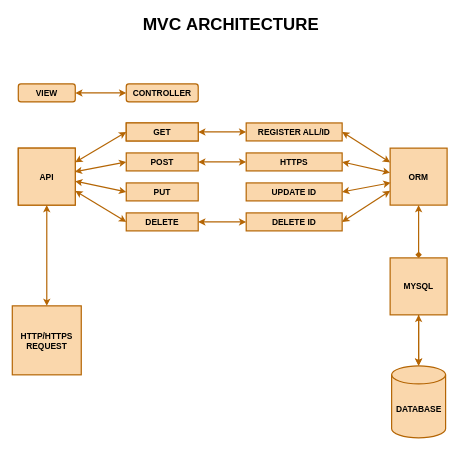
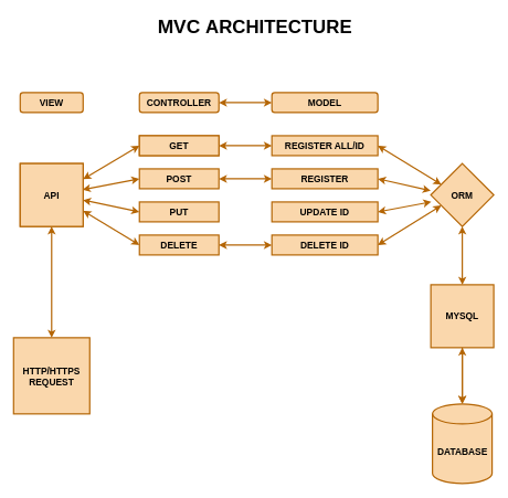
  <mxCell id="0" />
  <mxCell id="1" parent="0" />
  <mxCell id="2" value="GET" style="whiteSpace=wrap;html=1;labelBorderColor=none;fillColor=#fad7ac;strokeColor=#b46504;fontStyle=1;shadow=0;sketch=0;strokeWidth=2;fontColor=#000000;" parent="1" vertex="1"><mxGeometry x="210" y="204" width="120" height="30" as="geometry" /></mxCell>
  <mxCell id="3" value="POST" style="whiteSpace=wrap;html=1;fontSize=14;fillColor=#fad7ac;strokeColor=#b46504;fontStyle=1;shadow=0;sketch=0;strokeWidth=2;fontColor=#000000;" parent="1" vertex="1"><mxGeometry x="210" y="254" width="120" height="30" as="geometry" /></mxCell>
  <mxCell id="4" value="PUT" style="whiteSpace=wrap;html=1;fontSize=14;fillColor=#fad7ac;strokeColor=#b46504;fontStyle=1;shadow=0;sketch=0;strokeWidth=2;fontColor=#000000;" parent="1" vertex="1"><mxGeometry x="210" y="304" width="120" height="30" as="geometry" /></mxCell>
  <mxCell id="5" value="DELETE" style="whiteSpace=wrap;html=1;fontSize=14;fillColor=#fad7ac;strokeColor=#b46504;fontStyle=1;shadow=0;sketch=0;strokeWidth=2;fontColor=#000000;" parent="1" vertex="1"><mxGeometry x="210" y="354" width="120" height="30" as="geometry" /></mxCell>
  <mxCell id="6" value="API" style="whiteSpace=wrap;html=1;aspect=fixed;fillColor=#fad7ac;strokeColor=#b46504;fontStyle=1;shadow=0;sketch=0;strokeWidth=2;fontColor=#000000;" parent="1" vertex="1"><mxGeometry x="30" y="246" width="95" height="95" as="geometry" /></mxCell>
  <mxCell id="7" value="" style="endArrow=classic;startArrow=classic;html=1;exitX=1;exitY=0.25;exitDx=0;exitDy=0;entryX=0;entryY=0.5;entryDx=0;entryDy=0;fillColor=#fad7ac;strokeColor=#b46504;fontColor=#000000;fontStyle=1;shadow=0;sketch=0;strokeWidth=2;" parent="1" source="6" target="2" edge="1"><mxGeometry width="50" height="50" relative="1" as="geometry"><mxPoint x="420" y="289" as="sourcePoint" /><mxPoint x="470" y="239" as="targetPoint" /></mxGeometry></mxCell>
  <mxCell id="8" value="" style="endArrow=classic;startArrow=classic;html=1;entryX=0;entryY=0.5;entryDx=0;entryDy=0;exitX=0.991;exitY=0.416;exitDx=0;exitDy=0;exitPerimeter=0;fillColor=#fad7ac;strokeColor=#b46504;fontColor=#000000;fontStyle=1;shadow=0;sketch=0;strokeWidth=2;" parent="1" source="6" target="3" edge="1"><mxGeometry width="50" height="50" relative="1" as="geometry"><mxPoint x="140" y="279" as="sourcePoint" /><mxPoint x="220" y="229" as="targetPoint" /></mxGeometry></mxCell>
  <mxCell id="9" value="" style="endArrow=classic;startArrow=classic;html=1;entryX=0;entryY=0.5;entryDx=0;entryDy=0;exitX=0.997;exitY=0.58;exitDx=0;exitDy=0;exitPerimeter=0;fillColor=#fad7ac;strokeColor=#b46504;fontColor=#000000;fontStyle=1;shadow=0;sketch=0;strokeWidth=2;" parent="1" source="6" target="4" edge="1"><mxGeometry width="50" height="50" relative="1" as="geometry"><mxPoint x="140" y="309" as="sourcePoint" /><mxPoint x="220" y="279" as="targetPoint" /></mxGeometry></mxCell>
  <mxCell id="10" value="" style="endArrow=classic;startArrow=classic;html=1;entryX=0;entryY=0.5;entryDx=0;entryDy=0;exitX=1;exitY=0.75;exitDx=0;exitDy=0;fillColor=#fad7ac;strokeColor=#b46504;fontColor=#000000;fontStyle=1;shadow=0;sketch=0;strokeWidth=2;" parent="1" source="6" target="5" edge="1"><mxGeometry width="50" height="50" relative="1" as="geometry"><mxPoint x="135" y="312.642" as="sourcePoint" /><mxPoint x="220" y="329" as="targetPoint" /></mxGeometry></mxCell>
  <mxCell id="11" value="REGISTER ALL/ID" style="whiteSpace=wrap;html=1;fontSize=14;fillColor=#fad7ac;strokeColor=#b46504;fontStyle=1;shadow=0;sketch=0;strokeWidth=2;fontColor=#000000;" parent="1" vertex="1"><mxGeometry x="410" y="204" width="160" height="30" as="geometry" /></mxCell>
- <mxCell id="12" value="HTTPS" style="whiteSpace=wrap;html=1;fontSize=14;fillColor=#fad7ac;strokeColor=#b46504;fontStyle=1;shadow=0;sketch=0;strokeWidth=2;fontColor=#000000;" parent="1" vertex="1"><mxGeometry x="410" y="254" width="160" height="30" as="geometry" /></mxCell>
+ <mxCell id="12" value="REGISTER" style="whiteSpace=wrap;html=1;fontSize=14;fillColor=#fad7ac;strokeColor=#b46504;fontStyle=1;shadow=0;sketch=0;strokeWidth=2;fontColor=#000000;" parent="1" vertex="1"><mxGeometry x="410" y="254" width="160" height="30" as="geometry" /></mxCell>
  <mxCell id="13" value="UPDATE ID" style="whiteSpace=wrap;html=1;fontSize=14;fillColor=#fad7ac;strokeColor=#b46504;fontStyle=1;shadow=0;sketch=0;strokeWidth=2;fontColor=#000000;" parent="1" vertex="1"><mxGeometry x="410" y="304" width="160" height="30" as="geometry" /></mxCell>
  <mxCell id="14" value="DELETE ID" style="whiteSpace=wrap;html=1;fontSize=14;fillColor=#fad7ac;strokeColor=#b46504;fontStyle=1;shadow=0;sketch=0;strokeWidth=2;fontColor=#000000;" parent="1" vertex="1"><mxGeometry x="410" y="354" width="160" height="30" as="geometry" /></mxCell>
  <mxCell id="15" value="" style="endArrow=classic;startArrow=classic;html=1;exitX=1;exitY=0.5;exitDx=0;exitDy=0;entryX=0;entryY=0.5;entryDx=0;entryDy=0;fillColor=#fad7ac;strokeColor=#b46504;fontColor=#000000;fontStyle=1;shadow=0;sketch=0;strokeWidth=2;" parent="1" source="2" target="11" edge="1"><mxGeometry width="50" height="50" relative="1" as="geometry"><mxPoint x="350" y="229" as="sourcePoint" /><mxPoint x="400" y="179" as="targetPoint" /></mxGeometry></mxCell>
  <mxCell id="16" value="" style="endArrow=classic;startArrow=classic;html=1;entryX=0;entryY=0.5;entryDx=0;entryDy=0;exitX=1;exitY=0.5;exitDx=0;exitDy=0;fillColor=#fad7ac;strokeColor=#b46504;fontColor=#000000;fontStyle=1;shadow=0;sketch=0;strokeWidth=2;" parent="1" source="3" target="12" edge="1"><mxGeometry width="50" height="50" relative="1" as="geometry"><mxPoint x="350" y="269" as="sourcePoint" /><mxPoint x="390" y="268" as="targetPoint" /></mxGeometry></mxCell>
  <mxCell id="17" value="" style="endArrow=classic;startArrow=classic;html=1;exitX=1;exitY=0.5;exitDx=0;exitDy=0;entryX=0;entryY=0.5;entryDx=0;entryDy=0;fillColor=#fad7ac;strokeColor=#b46504;fontColor=#000000;fontStyle=1;shadow=0;sketch=0;strokeWidth=2;" parent="1" source="5" target="14" edge="1"><mxGeometry width="50" height="50" relative="1" as="geometry"><mxPoint x="340" y="389.38" as="sourcePoint" /><mxPoint x="400" y="389" as="targetPoint" /></mxGeometry></mxCell>
- <mxCell id="18" value="ORM" style="whiteSpace=wrap;html=1;aspect=fixed;fontSize=14;fontStyle=1;fillColor=#fad7ac;strokeColor=#b46504;shadow=0;sketch=0;strokeWidth=2;fontColor=#000000;" parent="1" vertex="1"><mxGeometry x="650" y="246" width="95" height="95" as="geometry" /></mxCell>
+ <mxCell id="18" value="ORM" style="rhombus;whiteSpace=wrap;html=1;aspect=fixed;fontSize=14;fontStyle=1;fillColor=#fad7ac;strokeColor=#b46504;shadow=0;sketch=0;strokeWidth=2;fontColor=#000000;" parent="1" vertex="1"><mxGeometry x="650" y="246" width="95" height="95" as="geometry" /></mxCell>
  <mxCell id="19" value="" style="endArrow=classic;startArrow=classic;html=1;exitX=1;exitY=0.5;exitDx=0;exitDy=0;entryX=0;entryY=0.25;entryDx=0;entryDy=0;fillColor=#fad7ac;strokeColor=#b46504;fontColor=#000000;fontStyle=1;shadow=0;sketch=0;strokeWidth=2;" parent="1" source="11" target="18" edge="1"><mxGeometry width="50" height="50" relative="1" as="geometry"><mxPoint x="630" y="339" as="sourcePoint" /><mxPoint x="680" y="289" as="targetPoint" /></mxGeometry></mxCell>
  <mxCell id="20" value="" style="endArrow=classic;startArrow=classic;html=1;exitX=1;exitY=0.5;exitDx=0;exitDy=0;entryX=0;entryY=0.75;entryDx=0;entryDy=0;fillColor=#fad7ac;strokeColor=#b46504;fontColor=#000000;fontStyle=1;shadow=0;sketch=0;strokeWidth=2;" parent="1" source="14" target="18" edge="1"><mxGeometry width="50" height="50" relative="1" as="geometry"><mxPoint x="630" y="339" as="sourcePoint" /><mxPoint x="680" y="289" as="targetPoint" /></mxGeometry></mxCell>
  <mxCell id="21" value="" style="endArrow=classic;startArrow=classic;html=1;exitX=1;exitY=0.5;exitDx=0;exitDy=0;entryX=0.007;entryY=0.609;entryDx=0;entryDy=0;entryPerimeter=0;fillColor=#fad7ac;strokeColor=#b46504;fontColor=#000000;fontStyle=1;shadow=0;sketch=0;strokeWidth=2;" parent="1" source="13" target="18" edge="1"><mxGeometry width="50" height="50" relative="1" as="geometry"><mxPoint x="630" y="339" as="sourcePoint" /><mxPoint x="680" y="289" as="targetPoint" /></mxGeometry></mxCell>
  <mxCell id="22" value="" style="endArrow=classic;startArrow=classic;html=1;exitX=1;exitY=0.5;exitDx=0;exitDy=0;entryX=-0.002;entryY=0.432;entryDx=0;entryDy=0;entryPerimeter=0;fillColor=#fad7ac;strokeColor=#b46504;fontColor=#000000;fontStyle=1;shadow=0;sketch=0;strokeWidth=2;" parent="1" source="12" target="18" edge="1"><mxGeometry width="50" height="50" relative="1" as="geometry"><mxPoint x="630" y="339" as="sourcePoint" /><mxPoint x="650" y="289" as="targetPoint" /></mxGeometry></mxCell>
- <mxCell id="23" value="" style="endArrow=diamond;startArrow=classic;html=1;exitX=0.5;exitY=1;exitDx=0;exitDy=0;entryX=0.5;entryY=0;entryDx=0;entryDy=0;fillColor=#fad7ac;strokeColor=#b46504;fontColor=#000000;fontStyle=1;shadow=0;sketch=0;strokeWidth=2;" parent="1" source="18" target="25" edge="1"><mxGeometry width="50" height="50" relative="1" as="geometry"><mxPoint x="630" y="319" as="sourcePoint" /><mxPoint x="698" y="419" as="targetPoint" /></mxGeometry></mxCell>
+ <mxCell id="23" value="" style="endArrow=classic;startArrow=classic;html=1;exitX=0.5;exitY=1;exitDx=0;exitDy=0;entryX=0.5;entryY=0;entryDx=0;entryDy=0;fillColor=#fad7ac;strokeColor=#b46504;fontColor=#000000;fontStyle=1;shadow=0;sketch=0;strokeWidth=2;" parent="1" source="18" target="25" edge="1"><mxGeometry width="50" height="50" relative="1" as="geometry"><mxPoint x="630" y="319" as="sourcePoint" /><mxPoint x="698" y="419" as="targetPoint" /></mxGeometry></mxCell>
  <mxCell id="24" value="" style="edgeStyle=none;html=1;fillColor=#fad7ac;strokeColor=#b46504;fontColor=#000000;fontStyle=1;shadow=0;sketch=0;strokeWidth=2;" parent="1" source="25" target="26" edge="1"><mxGeometry relative="1" as="geometry" /></mxCell>
  <mxCell id="25" value="MYSQL" style="whiteSpace=wrap;html=1;aspect=fixed;fontSize=14;fontStyle=1;fillColor=#fad7ac;strokeColor=#b46504;shadow=0;sketch=0;strokeWidth=2;fontColor=#000000;" parent="1" vertex="1"><mxGeometry x="650" y="429" width="95" height="95" as="geometry" /></mxCell>
  <mxCell id="26" value="DATABASE" style="shape=cylinder3;whiteSpace=wrap;html=1;boundedLbl=1;backgroundOutline=1;size=15;fontSize=14;fontStyle=1;fillColor=#fad7ac;strokeColor=#b46504;shadow=0;sketch=0;strokeWidth=2;fontColor=#000000;" parent="1" vertex="1"><mxGeometry x="652.5" y="609" width="90" height="120" as="geometry" /></mxCell>
  <mxCell id="27" value="" style="endArrow=classic;startArrow=classic;html=1;entryX=0.5;entryY=0;entryDx=0;entryDy=0;entryPerimeter=0;exitX=0.5;exitY=1;exitDx=0;exitDy=0;fillColor=#fad7ac;strokeColor=#b46504;fontColor=#000000;fontStyle=1;shadow=0;sketch=0;strokeWidth=2;" parent="1" source="25" target="26" edge="1"><mxGeometry width="50" height="50" relative="1" as="geometry"><mxPoint x="698" y="539" as="sourcePoint" /><mxPoint x="697" y="599" as="targetPoint" /></mxGeometry></mxCell>
  <mxCell id="28" value="API" style="whiteSpace=wrap;html=1;aspect=fixed;fontSize=14;fontStyle=1;fillColor=#fad7ac;strokeColor=#b46504;shadow=0;sketch=0;strokeWidth=2;fontColor=#000000;" parent="1" vertex="1"><mxGeometry x="30" y="246" width="95" height="95" as="geometry" /></mxCell>
  <mxCell id="29" value="GET" style="whiteSpace=wrap;html=1;labelBorderColor=none;fontSize=14;fillColor=#fad7ac;strokeColor=#b46504;fontStyle=1;shadow=0;sketch=0;strokeWidth=2;fontColor=#000000;" parent="1" vertex="1"><mxGeometry x="210" y="204" width="120" height="30" as="geometry" /></mxCell>
  <mxCell id="30" value="VIEW" style="rounded=1;whiteSpace=wrap;html=1;labelBackgroundColor=none;labelBorderColor=none;fontSize=14;fillColor=#fad7ac;strokeColor=#b46504;fontStyle=1;shadow=0;sketch=0;strokeWidth=2;fontColor=#000000;" parent="1" vertex="1"><mxGeometry x="30" y="139" width="95" height="30" as="geometry" /></mxCell>
  <mxCell id="31" value="CONTROLLER" style="rounded=1;whiteSpace=wrap;html=1;labelBackgroundColor=none;labelBorderColor=none;fontSize=14;fillColor=#fad7ac;strokeColor=#b46504;fontStyle=1;shadow=0;sketch=0;strokeWidth=2;fontColor=#000000;" parent="1" vertex="1"><mxGeometry x="210" y="139" width="120" height="30" as="geometry" /></mxCell>
- <mxCell id="33" value="" style="endArrow=classic;startArrow=classic;html=1;fontSize=14;fontColor=#000000;entryX=0;entryY=0.5;entryDx=0;entryDy=0;exitX=1;exitY=0.5;exitDx=0;exitDy=0;fillColor=#fad7ac;strokeColor=#b46504;fontStyle=1;shadow=0;sketch=0;strokeWidth=2;" parent="1" source="30" target="31" edge="1"><mxGeometry width="50" height="50" relative="1" as="geometry"><mxPoint x="150" y="159" as="sourcePoint" /><mxPoint x="175" y="109" as="targetPoint" /></mxGeometry></mxCell>
+ <mxCell id="32" value="MODEL" style="rounded=1;whiteSpace=wrap;html=1;labelBackgroundColor=none;labelBorderColor=none;fontSize=14;fillColor=#fad7ac;strokeColor=#b46504;fontStyle=1;shadow=0;sketch=0;strokeWidth=2;fontColor=#000000;" parent="1" vertex="1"><mxGeometry x="410" y="139" width="160" height="30" as="geometry" /></mxCell>
+ <mxCell id="34" value="" style="endArrow=classic;startArrow=classic;html=1;fontSize=14;fontColor=#000000;entryX=0;entryY=0.5;entryDx=0;entryDy=0;exitX=1;exitY=0.5;exitDx=0;exitDy=0;fillColor=#fad7ac;strokeColor=#b46504;fontStyle=1;shadow=0;sketch=0;strokeWidth=2;" parent="1" source="31" target="32" edge="1"><mxGeometry width="50" height="50" relative="1" as="geometry"><mxPoint x="325" y="119" as="sourcePoint" /><mxPoint x="410" y="119" as="targetPoint" /></mxGeometry></mxCell>
  <mxCell id="35" value="HTTP/HTTPS&lt;br&gt;REQUEST" style="whiteSpace=wrap;html=1;aspect=fixed;fontSize=14;fontStyle=1;glass=0;rounded=0;shadow=0;sketch=0;fillColor=#fad7ac;strokeColor=#b46504;strokeWidth=2;fontColor=#000000;" parent="1" vertex="1"><mxGeometry x="20" y="509" width="115" height="115" as="geometry" /></mxCell>
  <mxCell id="36" value="" style="endArrow=classic;startArrow=classic;html=1;fontSize=14;fontColor=#000000;exitX=0.5;exitY=0;exitDx=0;exitDy=0;entryX=0.5;entryY=1;entryDx=0;entryDy=0;fillColor=#fad7ac;strokeColor=#b46504;fontStyle=1;shadow=0;sketch=0;strokeWidth=2;" parent="1" source="35" target="28" edge="1"><mxGeometry width="50" height="50" relative="1" as="geometry"><mxPoint x="60" y="459" as="sourcePoint" /><mxPoint x="110" y="409" as="targetPoint" /></mxGeometry></mxCell>
  <mxCell id="37" value="MVC&amp;nbsp;&lt;span style=&quot;font-family: inherit; font-size: 28px; text-align: left;&quot;&gt;ARCHITECTURE&lt;/span&gt;" style="text;html=1;align=center;verticalAlign=middle;resizable=0;points=[];autosize=1;fontSize=29;fontStyle=1;shadow=0;sketch=0;fillColor=none;strokeWidth=2;fontColor=#000000;labelBackgroundColor=none;" parent="1" vertex="1"><mxGeometry x="232" y="20" width="303" height="40" as="geometry" /></mxCell>
